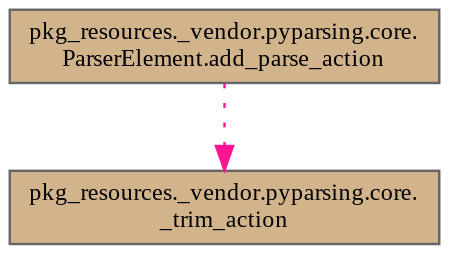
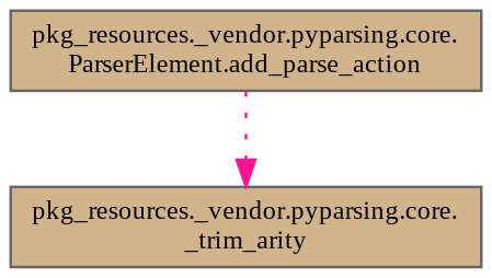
  digraph {
    rankdir=TB
    fontname="Liberation Serif"
    node [fillcolor=tan fontname="Liberation Serif" fontsize=10 shape=box style=filled]
    n1 [color=gray40 fontcolor=black height=0.2 label="pkg_resources._vendor.pyparsing.core.\lParserElement.add_parse_action" width=0.4]
-   n2 [color=grey40 height=0.2 label="pkg_resources._vendor.pyparsing.core.\l_trim_action" width=0.4]
+   n2 [color=grey40 height=0.2 label="pkg_resources._vendor.pyparsing.core.\l_trim_arity" width=0.4]
    n1 -> n2 [color=deeppink fontname="Liberation Serif" fontsize=10 labelfontname=Helvetica labelfontsize=10 style=dotted]
  }
